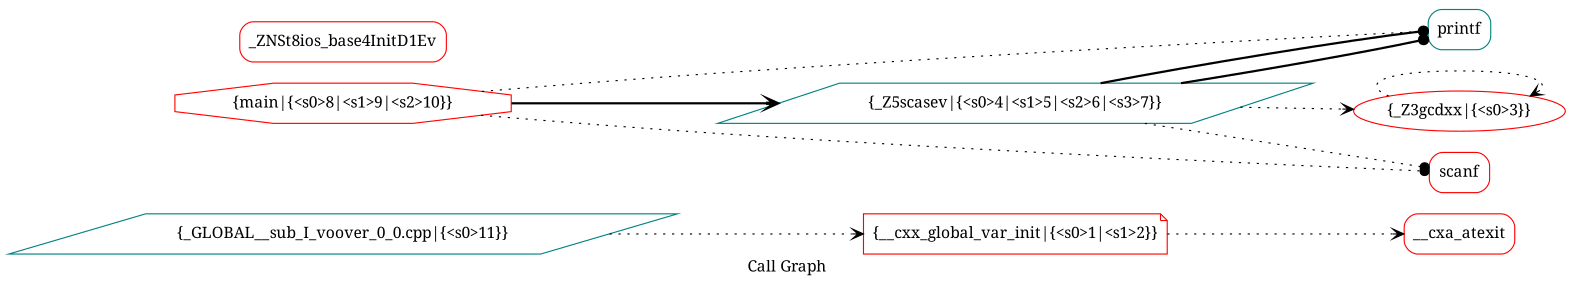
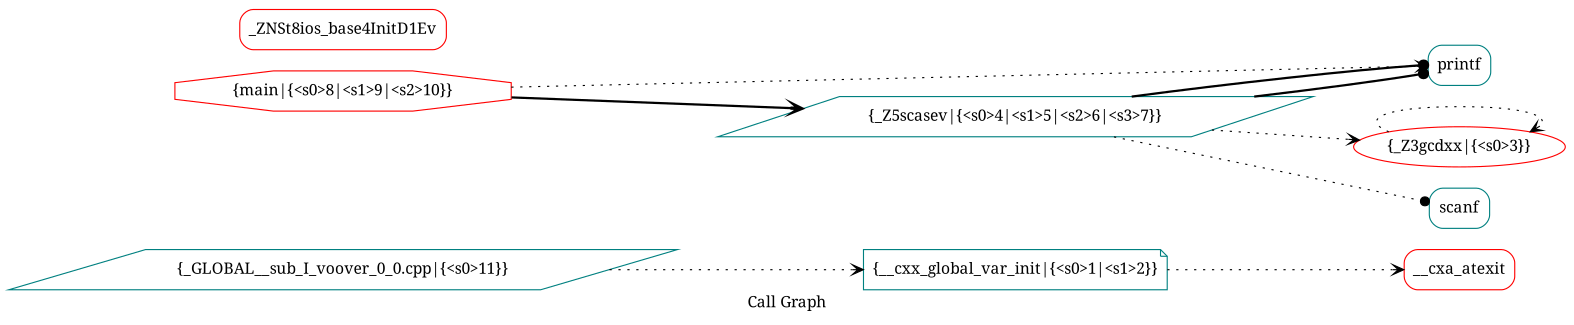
  digraph {
    fontname="Noto Serif"
    label="Call Graph"
    rankdir=LR
    node [color=red fontname="Noto Serif" shape=Mrecord]
    edge [arrowhead=vee color=black fontname="Noto Serif" style=dotted tailport=s0]
-   n1 [label="{__cxx_global_var_init|{<s0>1|<s1>2}}" shape=note]
+   n1 [color=teal label="{__cxx_global_var_init|{<s0>1|<s1>2}}" shape=note]
    n2 [label="{__cxa_atexit}"]
    n3 [color=teal label="{printf}"]
    n4 [label="{_ZNSt8ios_base4InitD1Ev}"]
    n5 [color=teal label="{_GLOBAL__sub_I_voover_0_0.cpp|{<s0>11}}" shape=parallelogram]
    n6 [label="{_Z3gcdxx|{<s0>3}}" shape=ellipse]
-   n7 [label="{scanf}"]
+   n7 [color=teal label="{scanf}"]
    n8 [label="{main|{<s0>8|<s1>9|<s2>10}}" shape=octagon]
    n9 [color=teal label="{_Z5scasev|{<s0>4|<s1>5|<s2>6|<s3>7}}" shape=parallelogram]
    n1 -> n2 [tailport=s1]
    n5 -> n1
    n6 -> n6
-   n8 -> n3 [arrowhead=dot tailport=s1]
-   n8 -> n7 [arrowhead=dot]
+   n8 -> n3 [tailport=s1]
    n8 -> n9 [style=bold tailport=s2]
    n9 -> n3 [arrowhead=dot style=bold tailport=s2]
    n9 -> n3 [arrowhead=dot style=bold tailport=s3]
    n9 -> n6 [tailport=s1]
    n9 -> n7 [arrowhead=dot]
  }
